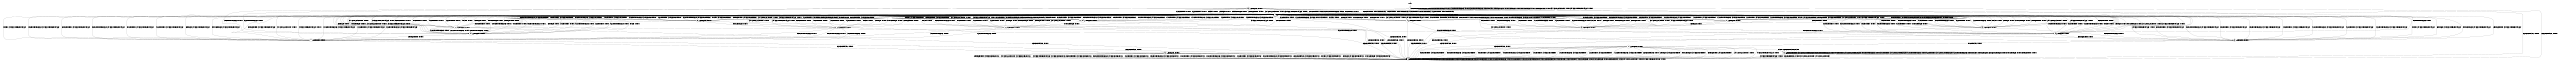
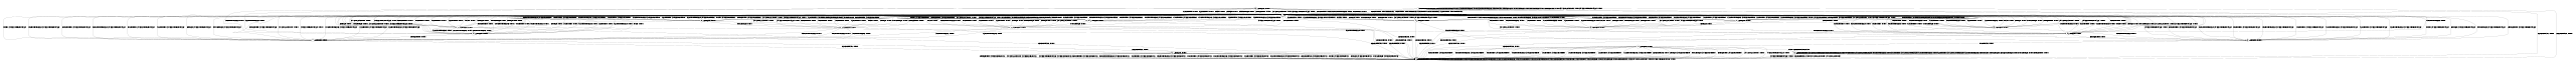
  digraph {
    node [shape=circle]
    n1 [label=s0]
    n2 [label=s1]
    n3 [label=s3]
    n4 [label=s2]
    n5 [label=s4]
    n6 [label=s7]
    n7 [label=s14]
    n8 [label=s6]
    n9 [label=s10]
    n10 [label=s5]
    n11 [label=s8]
    n12 [label=s73]
    n13 [label=s16]
    n14 [label=s17]
    n15 [label=s9]
    n16 [label=s19]
    n17 [label=s11]
    n18 [label=s12]
    n19 [label=s18]
    n20 [label=s15]
-   __start0 [height=0 shape=none width=0]
    n1 -> n1 [label="ECDH_CLIENT_KEY_EXCHANGE / TIMEOUT"]
    n1 -> n1 [label="DH_CLIENT_KEY_EXCHANGE / TIMEOUT"]
    n1 -> n1 [label="PSK_CLIENT_KEY_EXCHANGE / TIMEOUT"]
    n1 -> n1 [label="RSA_CLIENT_KEY_EXCHANGE / TIMEOUT"]
    n1 -> n1 [label="FINISHED / TIMEOUT"]
    n1 -> n1 [label="APPLICATION / TIMEOUT"]
    n1 -> n1 [label="CERTIFICATE / TIMEOUT"]
    n1 -> n1 [label="EMPTY_CERTIFICATE / TIMEOUT"]
    n1 -> n1 [label="CERTIFICATE_VERIFY / TIMEOUT"]
    n1 -> n1 [label="Alert(WARNING,CLOSE_NOTIFY) / TIMEOUT"]
    n1 -> n1 [label="Alert(FATAL,UNEXPECTED_MESSAGE) / TIMEOUT"]
    n1 -> n2 [label="ECDH_CLIENT_HELLO / HELLO_VERIFY_REQUEST"]
    n1 -> n2 [label="DH_CLIENT_HELLO / HELLO_VERIFY_REQUEST"]
    n1 -> n2 [label="PSK_CLIENT_HELLO / HELLO_VERIFY_REQUEST"]
    n1 -> n2 [label="RSA_CLIENT_HELLO / HELLO_VERIFY_REQUEST"]
    n1 -> n3 [label="CHANGE_CIPHER_SPEC / TIMEOUT"]
    n2 -> n2 [label="ECDH_CLIENT_KEY_EXCHANGE / TIMEOUT"]
    n2 -> n2 [label="DH_CLIENT_KEY_EXCHANGE / TIMEOUT"]
    n2 -> n2 [label="PSK_CLIENT_KEY_EXCHANGE / TIMEOUT"]
    n2 -> n2 [label="RSA_CLIENT_KEY_EXCHANGE / TIMEOUT"]
    n2 -> n2 [label="FINISHED / TIMEOUT"]
    n2 -> n2 [label="APPLICATION / TIMEOUT"]
    n2 -> n2 [label="CERTIFICATE / TIMEOUT"]
    n2 -> n2 [label="EMPTY_CERTIFICATE / TIMEOUT"]
    n2 -> n2 [label="CERTIFICATE_VERIFY / TIMEOUT"]
    n2 -> n2 [label="Alert(WARNING,CLOSE_NOTIFY) / TIMEOUT"]
    n2 -> n2 [label="Alert(FATAL,UNEXPECTED_MESSAGE) / TIMEOUT"]
    n2 -> n3 [label="CHANGE_CIPHER_SPEC / TIMEOUT"]
    n2 -> n4 [label="RSA_CLIENT_HELLO / SERVER_HELLO,CERTIFICATE,CERTIFICATE_REQUEST,SERVER_HELLO_DONE"]
-   n2 -> n5 [label="PSK_CLIENT_HELLO / SERVER_HELLO,SERVER_HELLO_DONE"]
    n2 -> n6 [label="ECDH_CLIENT_HELLO / SERVER_HELLO,CERTIFICATE,ECDHE_SERVER_KEY_EXCHANGE,CERTIFICATE_REQUEST,SERVER_HELLO_DONE"]
    n2 -> n7 [label="DH_CLIENT_HELLO / SERVER_HELLO,CERTIFICATE,DHE_SERVER_KEY_EXCHANGE,CERTIFICATE_REQUEST,SERVER_HELLO_DONE"]
    n3 -> n3 [label="ECDH_CLIENT_HELLO / TIMEOUT"]
    n3 -> n3 [label="ECDH_CLIENT_KEY_EXCHANGE / TIMEOUT"]
    n3 -> n3 [label="DH_CLIENT_HELLO / TIMEOUT"]
    n3 -> n3 [label="DH_CLIENT_KEY_EXCHANGE / TIMEOUT"]
    n3 -> n3 [label="PSK_CLIENT_HELLO / TIMEOUT"]
    n3 -> n3 [label="PSK_CLIENT_KEY_EXCHANGE / TIMEOUT"]
    n3 -> n3 [label="RSA_CLIENT_HELLO / TIMEOUT"]
    n3 -> n3 [label="RSA_CLIENT_KEY_EXCHANGE / TIMEOUT"]
    n3 -> n3 [label="CHANGE_CIPHER_SPEC / TIMEOUT"]
    n3 -> n3 [label="FINISHED / TIMEOUT"]
    n3 -> n3 [label="APPLICATION / TIMEOUT"]
    n3 -> n3 [label="CERTIFICATE / TIMEOUT"]
    n3 -> n3 [label="EMPTY_CERTIFICATE / TIMEOUT"]
    n3 -> n3 [label="CERTIFICATE_VERIFY / TIMEOUT"]
    n3 -> n3 [label="Alert(WARNING,CLOSE_NOTIFY) / TIMEOUT"]
    n3 -> n3 [label="Alert(FATAL,UNEXPECTED_MESSAGE) / TIMEOUT"]
    n4 -> n2 [label="ECDH_CLIENT_HELLO / Alert(FATAL,DECODE_ERROR)"]
    n4 -> n2 [label="ECDH_CLIENT_KEY_EXCHANGE / Alert(FATAL,DECODE_ERROR)"]
    n4 -> n2 [label="DH_CLIENT_HELLO / Alert(FATAL,DECODE_ERROR)"]
    n4 -> n2 [label="DH_CLIENT_KEY_EXCHANGE / Alert(FATAL,DECODE_ERROR)"]
    n4 -> n2 [label="PSK_CLIENT_HELLO / Alert(FATAL,DECODE_ERROR)"]
    n4 -> n2 [label="PSK_CLIENT_KEY_EXCHANGE / Alert(FATAL,DECODE_ERROR)"]
    n4 -> n2 [label="RSA_CLIENT_HELLO / Alert(FATAL,DECODE_ERROR)"]
    n4 -> n2 [label="RSA_CLIENT_KEY_EXCHANGE / Alert(FATAL,DECODE_ERROR)"]
    n4 -> n2 [label="FINISHED / Alert(FATAL,DECODE_ERROR)"]
    n4 -> n2 [label="CERTIFICATE_VERIFY / Alert(FATAL,DECODE_ERROR)"]
    n4 -> n2 [label="Alert(WARNING,CLOSE_NOTIFY) / TIMEOUT"]
    n4 -> n2 [label="Alert(FATAL,UNEXPECTED_MESSAGE) / TIMEOUT"]
    n4 -> n3 [label="CHANGE_CIPHER_SPEC / TIMEOUT"]
    n4 -> n4 [label="APPLICATION / TIMEOUT"]
    n4 -> n8 [label="EMPTY_CERTIFICATE / TIMEOUT"]
    n4 -> n9 [label="CERTIFICATE / TIMEOUT"]
    n5 -> n2 [label="ECDH_CLIENT_HELLO / TIMEOUT"]
    n5 -> n2 [label="ECDH_CLIENT_KEY_EXCHANGE / TIMEOUT"]
    n5 -> n2 [label="DH_CLIENT_HELLO / TIMEOUT"]
    n5 -> n2 [label="DH_CLIENT_KEY_EXCHANGE / Alert(FATAL,UNKNOWN_PSK_IDENTITY)"]
    n5 -> n2 [label="PSK_CLIENT_HELLO / TIMEOUT"]
    n5 -> n2 [label="RSA_CLIENT_HELLO / TIMEOUT"]
    n5 -> n2 [label="RSA_CLIENT_KEY_EXCHANGE / Alert(FATAL,UNKNOWN_PSK_IDENTITY)"]
    n5 -> n2 [label="FINISHED / TIMEOUT"]
    n5 -> n2 [label="CERTIFICATE / TIMEOUT"]
    n5 -> n2 [label="EMPTY_CERTIFICATE / TIMEOUT"]
    n5 -> n2 [label="CERTIFICATE_VERIFY / TIMEOUT"]
    n5 -> n2 [label="Alert(WARNING,CLOSE_NOTIFY) / TIMEOUT"]
    n5 -> n2 [label="Alert(FATAL,UNEXPECTED_MESSAGE) / TIMEOUT"]
    n5 -> n3 [label="CHANGE_CIPHER_SPEC / TIMEOUT"]
    n5 -> n5 [label="APPLICATION / TIMEOUT"]
    n5 -> n10 [label="PSK_CLIENT_KEY_EXCHANGE / TIMEOUT"]
    n6 -> n2 [label="ECDH_CLIENT_HELLO / Alert(FATAL,DECODE_ERROR)"]
    n6 -> n2 [label="ECDH_CLIENT_KEY_EXCHANGE / Alert(FATAL,DECODE_ERROR)"]
    n6 -> n2 [label="DH_CLIENT_HELLO / Alert(FATAL,DECODE_ERROR)"]
    n6 -> n2 [label="DH_CLIENT_KEY_EXCHANGE / Alert(FATAL,DECODE_ERROR)"]
    n6 -> n2 [label="PSK_CLIENT_HELLO / Alert(FATAL,DECODE_ERROR)"]
    n6 -> n2 [label="PSK_CLIENT_KEY_EXCHANGE / Alert(FATAL,DECODE_ERROR)"]
    n6 -> n2 [label="RSA_CLIENT_HELLO / Alert(FATAL,DECODE_ERROR)"]
    n6 -> n2 [label="RSA_CLIENT_KEY_EXCHANGE / Alert(FATAL,DECODE_ERROR)"]
    n6 -> n2 [label="FINISHED / Alert(FATAL,DECODE_ERROR)"]
    n6 -> n2 [label="CERTIFICATE_VERIFY / Alert(FATAL,DECODE_ERROR)"]
    n6 -> n2 [label="Alert(WARNING,CLOSE_NOTIFY) / TIMEOUT"]
    n6 -> n2 [label="Alert(FATAL,UNEXPECTED_MESSAGE) / TIMEOUT"]
    n6 -> n3 [label="CHANGE_CIPHER_SPEC / TIMEOUT"]
    n6 -> n6 [label="APPLICATION / TIMEOUT"]
    n6 -> n11 [label="CERTIFICATE / TIMEOUT"]
    n6 -> n12 [label="EMPTY_CERTIFICATE / TIMEOUT"]
    n7 -> n2 [label="ECDH_CLIENT_HELLO / Alert(FATAL,DECODE_ERROR)"]
    n7 -> n2 [label="ECDH_CLIENT_KEY_EXCHANGE / Alert(FATAL,DECODE_ERROR)"]
    n7 -> n2 [label="DH_CLIENT_HELLO / Alert(FATAL,DECODE_ERROR)"]
    n7 -> n2 [label="DH_CLIENT_KEY_EXCHANGE / Alert(FATAL,DECODE_ERROR)"]
    n7 -> n2 [label="PSK_CLIENT_HELLO / Alert(FATAL,DECODE_ERROR)"]
    n7 -> n2 [label="PSK_CLIENT_KEY_EXCHANGE / Alert(FATAL,DECODE_ERROR)"]
    n7 -> n2 [label="RSA_CLIENT_HELLO / Alert(FATAL,DECODE_ERROR)"]
    n7 -> n2 [label="RSA_CLIENT_KEY_EXCHANGE / Alert(FATAL,DECODE_ERROR)"]
    n7 -> n2 [label="FINISHED / Alert(FATAL,DECODE_ERROR)"]
    n7 -> n2 [label="CERTIFICATE_VERIFY / Alert(FATAL,DECODE_ERROR)"]
    n7 -> n2 [label="Alert(WARNING,CLOSE_NOTIFY) / TIMEOUT"]
    n7 -> n2 [label="Alert(FATAL,UNEXPECTED_MESSAGE) / TIMEOUT"]
    n7 -> n3 [label="CHANGE_CIPHER_SPEC / TIMEOUT"]
    n7 -> n7 [label="APPLICATION / TIMEOUT"]
    n7 -> n13 [label="EMPTY_CERTIFICATE / TIMEOUT"]
    n8 -> n2 [label="ECDH_CLIENT_HELLO / TIMEOUT"]
    n8 -> n2 [label="DH_CLIENT_HELLO / TIMEOUT"]
    n8 -> n2 [label="PSK_CLIENT_HELLO / TIMEOUT"]
    n8 -> n2 [label="RSA_CLIENT_HELLO / TIMEOUT"]
    n8 -> n2 [label="FINISHED / TIMEOUT"]
    n8 -> n2 [label="CERTIFICATE / TIMEOUT"]
    n8 -> n2 [label="EMPTY_CERTIFICATE / TIMEOUT"]
    n8 -> n2 [label="CERTIFICATE_VERIFY / TIMEOUT"]
    n8 -> n2 [label="Alert(WARNING,CLOSE_NOTIFY) / TIMEOUT"]
    n8 -> n2 [label="Alert(FATAL,UNEXPECTED_MESSAGE) / TIMEOUT"]
    n8 -> n3 [label="CHANGE_CIPHER_SPEC / TIMEOUT"]
    n8 -> n8 [label="APPLICATION / TIMEOUT"]
    n8 -> n14 [label="ECDH_CLIENT_KEY_EXCHANGE / TIMEOUT"]
    n8 -> n14 [label="DH_CLIENT_KEY_EXCHANGE / TIMEOUT"]
    n8 -> n14 [label="PSK_CLIENT_KEY_EXCHANGE / TIMEOUT"]
    n9 -> n2 [label="ECDH_CLIENT_HELLO / TIMEOUT"]
    n9 -> n2 [label="DH_CLIENT_HELLO / TIMEOUT"]
    n9 -> n2 [label="PSK_CLIENT_HELLO / TIMEOUT"]
    n9 -> n2 [label="RSA_CLIENT_HELLO / TIMEOUT"]
    n9 -> n2 [label="FINISHED / TIMEOUT"]
    n9 -> n2 [label="CERTIFICATE / TIMEOUT"]
    n9 -> n2 [label="EMPTY_CERTIFICATE / TIMEOUT"]
    n9 -> n2 [label="CERTIFICATE_VERIFY / TIMEOUT"]
    n9 -> n2 [label="Alert(WARNING,CLOSE_NOTIFY) / TIMEOUT"]
    n9 -> n2 [label="Alert(FATAL,UNEXPECTED_MESSAGE) / TIMEOUT"]
    n9 -> n3 [label="CHANGE_CIPHER_SPEC / TIMEOUT"]
    n9 -> n9 [label="APPLICATION / TIMEOUT"]
    n9 -> n15 [label="RSA_CLIENT_KEY_EXCHANGE / TIMEOUT"]
    n9 -> n16 [label="ECDH_CLIENT_KEY_EXCHANGE / TIMEOUT"]
    n9 -> n16 [label="DH_CLIENT_KEY_EXCHANGE / TIMEOUT"]
    n9 -> n16 [label="PSK_CLIENT_KEY_EXCHANGE / TIMEOUT"]
    n10 -> n2 [label="ECDH_CLIENT_HELLO / Alert(FATAL,UNEXPECTED_MESSAGE)"]
    n10 -> n2 [label="ECDH_CLIENT_KEY_EXCHANGE / Alert(FATAL,UNEXPECTED_MESSAGE)"]
    n10 -> n2 [label="DH_CLIENT_HELLO / Alert(FATAL,UNEXPECTED_MESSAGE)"]
    n10 -> n2 [label="DH_CLIENT_KEY_EXCHANGE / Alert(FATAL,UNEXPECTED_MESSAGE)"]
    n10 -> n2 [label="PSK_CLIENT_HELLO / Alert(FATAL,UNEXPECTED_MESSAGE)"]
    n10 -> n2 [label="PSK_CLIENT_KEY_EXCHANGE / Alert(FATAL,UNEXPECTED_MESSAGE)"]
    n10 -> n2 [label="RSA_CLIENT_HELLO / Alert(FATAL,UNEXPECTED_MESSAGE)"]
    n10 -> n2 [label="RSA_CLIENT_KEY_EXCHANGE / Alert(FATAL,UNEXPECTED_MESSAGE)"]
    n10 -> n2 [label="FINISHED / Alert(FATAL,UNEXPECTED_MESSAGE)"]
    n10 -> n2 [label="CERTIFICATE / Alert(FATAL,UNEXPECTED_MESSAGE)"]
    n10 -> n2 [label="EMPTY_CERTIFICATE / Alert(FATAL,UNEXPECTED_MESSAGE)"]
    n10 -> n2 [label="CERTIFICATE_VERIFY / Alert(FATAL,UNEXPECTED_MESSAGE)"]
    n10 -> n2 [label="Alert(WARNING,CLOSE_NOTIFY) / TIMEOUT"]
    n10 -> n2 [label="Alert(FATAL,UNEXPECTED_MESSAGE) / TIMEOUT"]
    n10 -> n10 [label="APPLICATION / TIMEOUT"]
    n10 -> n17 [label="KEY_CIPHER_SPEC / TIMEOUT"]
    n11 -> n2 [label="ECDH_CLIENT_HELLO / TIMEOUT"]
    n11 -> n2 [label="DH_CLIENT_HELLO / TIMEOUT"]
    n11 -> n2 [label="DH_CLIENT_KEY_EXCHANGE / TIMEOUT"]
    n11 -> n2 [label="PSK_CLIENT_HELLO / TIMEOUT"]
    n11 -> n2 [label="PSK_CLIENT_KEY_EXCHANGE / TIMEOUT"]
    n11 -> n2 [label="RSA_CLIENT_HELLO / TIMEOUT"]
    n11 -> n2 [label="RSA_CLIENT_KEY_EXCHANGE / TIMEOUT"]
    n11 -> n2 [label="FINISHED / TIMEOUT"]
    n11 -> n2 [label="CERTIFICATE / TIMEOUT"]
    n11 -> n2 [label="EMPTY_CERTIFICATE / TIMEOUT"]
    n11 -> n2 [label="CERTIFICATE_VERIFY / TIMEOUT"]
    n11 -> n2 [label="Alert(WARNING,CLOSE_NOTIFY) / TIMEOUT"]
    n11 -> n2 [label="Alert(FATAL,UNEXPECTED_MESSAGE) / TIMEOUT"]
    n11 -> n3 [label="CHANGE_CIPHER_SPEC / TIMEOUT"]
    n11 -> n11 [label="APPLICATION / TIMEOUT"]
    n11 -> n15 [label="ECDH_CLIENT_KEY_EXCHANGE / TIMEOUT"]
    n12 -> n2 [label="ECDH_CLIENT_HELLO / TIMEOUT"]
    n12 -> n2 [label="DH_CLIENT_HELLO / TIMEOUT"]
    n12 -> n2 [label="DH_CLIENT_KEY_EXCHANGE / TIMEOUT"]
    n12 -> n2 [label="PSK_CLIENT_HELLO / TIMEOUT"]
    n12 -> n2 [label="PSK_CLIENT_KEY_EXCHANGE / TIMEOUT"]
    n12 -> n2 [label="RSA_CLIENT_HELLO / TIMEOUT"]
    n12 -> n2 [label="RSA_CLIENT_KEY_EXCHANGE / TIMEOUT"]
    n12 -> n2 [label="FINISHED / TIMEOUT"]
    n12 -> n2 [label="CERTIFICATE / TIMEOUT"]
    n12 -> n2 [label="EMPTY_CERTIFICATE / TIMEOUT"]
    n12 -> n2 [label="CERTIFICATE_VERIFY / TIMEOUT"]
    n12 -> n2 [label="Alert(WARNING,CLOSE_NOTIFY) / TIMEOUT"]
    n12 -> n2 [label="Alert(FATAL,UNEXPECTED_MESSAGE) / TIMEOUT"]
    n12 -> n3 [label="CHANGE_CIPHER_SPEC / TIMEOUT"]
    n12 -> n10 [label="ECDH_CLIENT_KEY_EXCHANGE / TIMEOUT"]
    n12 -> n12 [label="APPLICATION / TIMEOUT"]
    n13 -> n2 [label="ECDH_CLIENT_HELLO / TIMEOUT"]
    n13 -> n2 [label="ECDH_CLIENT_KEY_EXCHANGE / TIMEOUT"]
    n13 -> n2 [label="DH_CLIENT_HELLO / TIMEOUT"]
    n13 -> n2 [label="PSK_CLIENT_HELLO / TIMEOUT"]
    n13 -> n2 [label="RSA_CLIENT_HELLO / TIMEOUT"]
    n13 -> n2 [label="FINISHED / TIMEOUT"]
    n13 -> n2 [label="CERTIFICATE / TIMEOUT"]
    n13 -> n2 [label="EMPTY_CERTIFICATE / TIMEOUT"]
    n13 -> n2 [label="CERTIFICATE_VERIFY / TIMEOUT"]
    n13 -> n2 [label="Alert(WARNING,CLOSE_NOTIFY) / TIMEOUT"]
    n13 -> n2 [label="Alert(FATAL,UNEXPECTED_MESSAGE) / TIMEOUT"]
    n13 -> n3 [label="CHANGE_CIPHER_SPEC / TIMEOUT"]
    n13 -> n13 [label="APPLICATION / TIMEOUT"]
    n13 -> n14 [label="PSK_CLIENT_KEY_EXCHANGE / TIMEOUT"]
    n13 -> n14 [label="RSA_CLIENT_KEY_EXCHANGE / TIMEOUT"]
    n14 -> n2 [label="ECDH_CLIENT_HELLO / Alert(FATAL,UNEXPECTED_MESSAGE)"]
    n14 -> n2 [label="ECDH_CLIENT_KEY_EXCHANGE / Alert(FATAL,UNEXPECTED_MESSAGE)"]
    n14 -> n2 [label="DH_CLIENT_HELLO / Alert(FATAL,UNEXPECTED_MESSAGE)"]
    n14 -> n2 [label="DH_CLIENT_KEY_EXCHANGE / Alert(FATAL,UNEXPECTED_MESSAGE)"]
    n14 -> n2 [label="PSK_CLIENT_HELLO / Alert(FATAL,UNEXPECTED_MESSAGE)"]
    n14 -> n2 [label="PSK_CLIENT_KEY_EXCHANGE / Alert(FATAL,UNEXPECTED_MESSAGE)"]
    n14 -> n2 [label="RSA_CLIENT_HELLO / Alert(FATAL,UNEXPECTED_MESSAGE)"]
    n14 -> n2 [label="RSA_CLIENT_KEY_EXCHANGE / Alert(FATAL,UNEXPECTED_MESSAGE)"]
    n14 -> n2 [label="FINISHED / Alert(FATAL,UNEXPECTED_MESSAGE)"]
    n14 -> n2 [label="CERTIFICATE / Alert(FATAL,UNEXPECTED_MESSAGE)"]
    n14 -> n2 [label="EMPTY_CERTIFICATE / Alert(FATAL,UNEXPECTED_MESSAGE)"]
    n14 -> n2 [label="CERTIFICATE_VERIFY / Alert(FATAL,UNEXPECTED_MESSAGE)"]
    n14 -> n2 [label="Alert(WARNING,CLOSE_NOTIFY) / TIMEOUT"]
    n14 -> n2 [label="Alert(FATAL,UNEXPECTED_MESSAGE) / TIMEOUT"]
    n14 -> n3 [label="CHANGE_CIPHER_SPEC / TIMEOUT"]
    n14 -> n14 [label="APPLICATION / TIMEOUT"]
    n14 -> n19 [label="CHANGE_CIPHER_SPEC / TIMEOUT"]
    n15 -> n2 [label="ECDH_CLIENT_HELLO / TIMEOUT"]
    n15 -> n2 [label="ECDH_CLIENT_KEY_EXCHANGE / TIMEOUT"]
    n15 -> n2 [label="DH_CLIENT_HELLO / TIMEOUT"]
    n15 -> n2 [label="DH_CLIENT_KEY_EXCHANGE / TIMEOUT"]
    n15 -> n2 [label="PSK_CLIENT_HELLO / TIMEOUT"]
    n15 -> n2 [label="PSK_CLIENT_KEY_EXCHANGE / TIMEOUT"]
    n15 -> n2 [label="RSA_CLIENT_HELLO / TIMEOUT"]
    n15 -> n2 [label="RSA_CLIENT_KEY_EXCHANGE / TIMEOUT"]
    n15 -> n2 [label="FINISHED / TIMEOUT"]
    n15 -> n2 [label="CERTIFICATE / TIMEOUT"]
    n15 -> n2 [label="EMPTY_CERTIFICATE / TIMEOUT"]
    n15 -> n2 [label="Alert(WARNING,CLOSE_NOTIFY) / TIMEOUT"]
    n15 -> n2 [label="Alert(FATAL,UNEXPECTED_MESSAGE) / TIMEOUT"]
    n15 -> n3 [label="CHANGE_CIPHER_SPEC / TIMEOUT"]
    n15 -> n10 [label="CERTIFICATE_VERIFY / TIMEOUT"]
    n15 -> n15 [label="APPLICATION / TIMEOUT"]
    n16 -> n2 [label="ECDH_CLIENT_HELLO / TIMEOUT"]
    n16 -> n2 [label="ECDH_CLIENT_KEY_EXCHANGE / TIMEOUT"]
    n16 -> n2 [label="DH_CLIENT_HELLO / TIMEOUT"]
    n16 -> n2 [label="DH_CLIENT_KEY_EXCHANGE / TIMEOUT"]
    n16 -> n2 [label="PSK_CLIENT_HELLO / TIMEOUT"]
    n16 -> n2 [label="PSK_CLIENT_KEY_EXCHANGE / TIMEOUT"]
    n16 -> n2 [label="RSA_CLIENT_HELLO / TIMEOUT"]
    n16 -> n2 [label="RSA_CLIENT_KEY_EXCHANGE / TIMEOUT"]
    n16 -> n2 [label="FINISHED / TIMEOUT"]
    n16 -> n2 [label="CERTIFICATE / TIMEOUT"]
    n16 -> n2 [label="EMPTY_CERTIFICATE / TIMEOUT"]
    n16 -> n2 [label="Alert(WARNING,CLOSE_NOTIFY) / TIMEOUT"]
    n16 -> n2 [label="Alert(FATAL,UNEXPECTED_MESSAGE) / TIMEOUT"]
    n16 -> n14 [label="CERTIFICATE_VERIFY / TIMEOUT"]
    n16 -> n16 [label="APPLICATION / TIMEOUT"]
    n17 -> n3 [label="ECDH_CLIENT_HELLO / Alert(FATAL,DECODE_ERROR)"]
    n17 -> n3 [label="ECDH_CLIENT_KEY_EXCHANGE / Alert(FATAL,DECODE_ERROR)"]
    n17 -> n3 [label="DH_CLIENT_HELLO / Alert(FATAL,DECODE_ERROR)"]
    n17 -> n3 [label="DH_CLIENT_KEY_EXCHANGE / Alert(FATAL,DECODE_ERROR)"]
    n17 -> n3 [label="PSK_CLIENT_HELLO / Alert(FATAL,DECODE_ERROR)"]
    n17 -> n3 [label="PSK_CLIENT_KEY_EXCHANGE / Alert(FATAL,DECODE_ERROR)"]
    n17 -> n3 [label="RSA_CLIENT_HELLO / Alert(FATAL,DECODE_ERROR)"]
    n17 -> n3 [label="RSA_CLIENT_KEY_EXCHANGE / Alert(FATAL,DECODE_ERROR)"]
    n17 -> n3 [label="CHANGE_CIPHER_SPEC / TIMEOUT"]
    n17 -> n3 [label="CERTIFICATE / Alert(FATAL,DECODE_ERROR)"]
    n17 -> n3 [label="EMPTY_CERTIFICATE / Alert(FATAL,DECODE_ERROR)"]
    n17 -> n3 [label="CERTIFICATE_VERIFY / Alert(FATAL,DECODE_ERROR)"]
    n17 -> n3 [label="Alert(WARNING,CLOSE_NOTIFY) / TIMEOUT"]
    n17 -> n3 [label="Alert(FATAL,UNEXPECTED_MESSAGE) / TIMEOUT"]
    n17 -> n17 [label="APPLICATION / TIMEOUT"]
    n17 -> n18 [label="FINISHED / CHANGE_CIPHER_SPEC,FINISHED"]
    n18 -> n3 [label="CHANGE_CIPHER_SPEC / TIMEOUT"]
    n18 -> n3 [label="Alert(WARNING,CLOSE_NOTIFY) / Alert(WARNING,CLOSE_NOTIFY)"]
    n18 -> n3 [label="Alert(FATAL,UNEXPECTED_MESSAGE) / TIMEOUT"]
    n18 -> n18 [label="ECDH_CLIENT_HELLO / Alert(WARNING,NO_RENEGOTIATION)"]
    n18 -> n18 [label="ECDH_CLIENT_KEY_EXCHANGE / TIMEOUT"]
    n18 -> n18 [label="DH_CLIENT_HELLO / Alert(WARNING,NO_RENEGOTIATION)"]
    n18 -> n18 [label="DH_CLIENT_KEY_EXCHANGE / TIMEOUT"]
    n18 -> n18 [label="PSK_CLIENT_HELLO / Alert(WARNING,NO_RENEGOTIATION)"]
    n18 -> n18 [label="PSK_CLIENT_KEY_EXCHANGE / TIMEOUT"]
    n18 -> n18 [label="RSA_CLIENT_HELLO / Alert(WARNING,NO_RENEGOTIATION)"]
    n18 -> n18 [label="RSA_CLIENT_KEY_EXCHANGE / TIMEOUT"]
    n18 -> n18 [label="FINISHED / TIMEOUT"]
    n18 -> n18 [label="APPLICATION / APPLICATION"]
    n18 -> n18 [label="CERTIFICATE / TIMEOUT"]
    n18 -> n18 [label="EMPTY_CERTIFICATE / TIMEOUT"]
    n18 -> n18 [label="CERTIFICATE_VERIFY / TIMEOUT"]
    n19 -> n3 [label="ECDH_CLIENT_HELLO / Alert(FATAL,BAD_RECORD_MAC)"]
    n19 -> n3 [label="ECDH_CLIENT_KEY_EXCHANGE / Alert(FATAL,BAD_RECORD_MAC)"]
    n19 -> n3 [label="DH_CLIENT_HELLO / Alert(FATAL,BAD_RECORD_MAC)"]
    n19 -> n3 [label="DH_CLIENT_KEY_EXCHANGE / Alert(FATAL,BAD_RECORD_MAC)"]
    n19 -> n3 [label="PSK_CLIENT_HELLO / Alert(FATAL,BAD_RECORD_MAC)"]
    n19 -> n3 [label="PSK_CLIENT_KEY_EXCHANGE / Alert(FATAL,BAD_RECORD_MAC)"]
    n19 -> n3 [label="RSA_CLIENT_HELLO / Alert(FATAL,BAD_RECORD_MAC)"]
    n19 -> n3 [label="RSA_CLIENT_KEY_EXCHANGE / Alert(FATAL,BAD_RECORD_MAC)"]
    n19 -> n3 [label="CHANGE_CIPHER_SPEC / Alert(FATAL,BAD_RECORD_MAC)"]
    n19 -> n3 [label="FINISHED / Alert(FATAL,BAD_RECORD_MAC)"]
    n19 -> n3 [label="CERTIFICATE / Alert(FATAL,BAD_RECORD_MAC)"]
    n19 -> n3 [label="EMPTY_CERTIFICATE / Alert(FATAL,BAD_RECORD_MAC)"]
    n19 -> n3 [label="CERTIFICATE_VERIFY / Alert(FATAL,BAD_RECORD_MAC)"]
    n19 -> n3 [label="Alert(WARNING,CLOSE_NOTIFY) / Alert(FATAL,BAD_RECORD_MAC)"]
    n19 -> n3 [label="Alert(FATAL,UNEXPECTED_MESSAGE) / Alert(FATAL,BAD_RECORD_MAC)"]
    n19 -> n19 [label="APPLICATION / TIMEOUT"]
    n20 -> n2 [label="ECDH_CLIENT_HELLO / TIMEOUT"]
    n20 -> n2 [label="ECDH_CLIENT_KEY_EXCHANGE / TIMEOUT"]
    n20 -> n2 [label="DH_CLIENT_HELLO / TIMEOUT"]
    n20 -> n2 [label="PSK_CLIENT_HELLO / TIMEOUT"]
    n20 -> n2 [label="RSA_CLIENT_HELLO / TIMEOUT"]
    n20 -> n2 [label="FINISHED / TIMEOUT"]
    n20 -> n2 [label="CERTIFICATE / TIMEOUT"]
    n20 -> n2 [label="EMPTY_CERTIFICATE / TIMEOUT"]
    n20 -> n2 [label="CERTIFICATE_VERIFY / TIMEOUT"]
    n20 -> n2 [label="Alert(WARNING,CLOSE_NOTIFY) / TIMEOUT"]
    n20 -> n2 [label="Alert(FATAL,UNEXPECTED_MESSAGE) / TIMEOUT"]
    n20 -> n3 [label="CHANGE_CIPHER_SPEC / TIMEOUT"]
-   n20 -> n15 [label="DH_CLIENT_KEY_EXCHANGE / TIMEOUT"]
+   n20 -> n15 [label="PSK_CLIENT_KEY_EXCHANGE / TIMEOUT"]
    n20 -> n16 [label="PSK_CLIENT_KEY_EXCHANGE / TIMEOUT"]
    n20 -> n16 [label="RSA_CLIENT_KEY_EXCHANGE / TIMEOUT"]
    n20 -> n20 [label="APPLICATION / TIMEOUT"]
-   __start0 -> n1
  }
